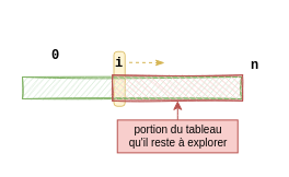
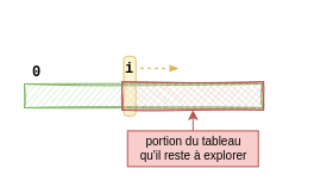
  <mxCell id="0" />
  <mxCell id="1" parent="0" />
  <mxCell id="2" value="" style="whiteSpace=wrap;html=1;fontFamily=Courier New;sketch=0;fillColor=#fff2cc;strokeColor=#d6b656;rotation=-90;shadow=0;glass=0;rounded=1;arcSize=30;opacity=80;" vertex="1" parent="1"><mxGeometry x="83.63" y="66.62" width="50" height="10.25" as="geometry" /></mxCell>
  <mxCell id="3" value="" style="whiteSpace=wrap;html=1;fillColor=#d5e8d4;strokeColor=#82b366;sketch=1;" vertex="1" parent="1"><mxGeometry x="20" y="70" width="200" height="20" as="geometry" /></mxCell>
- <mxCell id="4" value="&lt;font face=&quot;Courier New&quot;&gt;0&lt;/font&gt;" style="text;html=1;align=center;verticalAlign=middle;resizable=0;points=[];autosize=1;strokeColor=none;fillColor=none;sketch=1;fontStyle=1" vertex="1" parent="1"><mxGeometry x="40" y="40" width="20" height="20" as="geometry" /></mxCell>
- <mxCell id="5" value="n" style="text;html=1;align=center;verticalAlign=middle;resizable=0;points=[];autosize=1;strokeColor=none;fillColor=none;fontFamily=Courier New;sketch=1;fontStyle=1" vertex="1" parent="1"><mxGeometry x="222" y="50" width="20" height="20" as="geometry" /></mxCell>
+ <mxCell id="4" value="&lt;font face=&quot;Courier New&quot;&gt;0&lt;/font&gt;" style="text;html=1;align=center;verticalAlign=middle;resizable=0;points=[];autosize=1;strokeColor=none;fillColor=none;sketch=1;fontStyle=1" vertex="1" parent="1"><mxGeometry x="20" y="50" width="20" height="20" as="geometry" /></mxCell>
  <mxCell id="6" value="" style="whiteSpace=wrap;html=1;fontFamily=Courier New;sketch=1;fillColor=#f8cecc;strokeColor=#b85450;rotation=90;" vertex="1" parent="1"><mxGeometry x="150" y="20.63" width="23.5" height="118.75" as="geometry" /></mxCell>
  <mxCell id="7" style="edgeStyle=orthogonalEdgeStyle;html=1;curved=1;fillColor=#f8cecc;strokeColor=#b85450;" edge="1" parent="1" source="8" target="6"><mxGeometry relative="1" as="geometry" /></mxCell>
  <mxCell id="8" value="&lt;font style=&quot;font-size: 10px;&quot;&gt;portion du tableau&lt;br style=&quot;font-size: 10px;&quot;&gt;qu'il reste à explorer&lt;/font&gt;" style="text;html=1;align=center;verticalAlign=middle;resizable=0;points=[];autosize=1;strokeColor=#b85450;fillColor=#f8cecc;fontFamily=Helvetica;fontSize=10;" vertex="1" parent="1"><mxGeometry x="106.75" y="109.38" width="110" height="30" as="geometry" /></mxCell>
  <mxCell id="9" style="edgeStyle=none;html=1;dashed=1;strokeWidth=1;endArrow=classicThin;endFill=1;fillColor=#fff2cc;strokeColor=#d6b656;" edge="1" parent="1" source="10"><mxGeometry relative="1" as="geometry"><mxPoint x="150" y="57" as="targetPoint" /></mxGeometry></mxCell>
  <mxCell id="10" value="&lt;font face=&quot;Courier New&quot;&gt;i&lt;/font&gt;" style="text;html=1;align=center;verticalAlign=middle;resizable=0;points=[];autosize=1;strokeColor=none;fillColor=none;sketch=1;fontStyle=1" vertex="1" parent="1"><mxGeometry x="97.5" y="46.63" width="20" height="20" as="geometry" /></mxCell>
